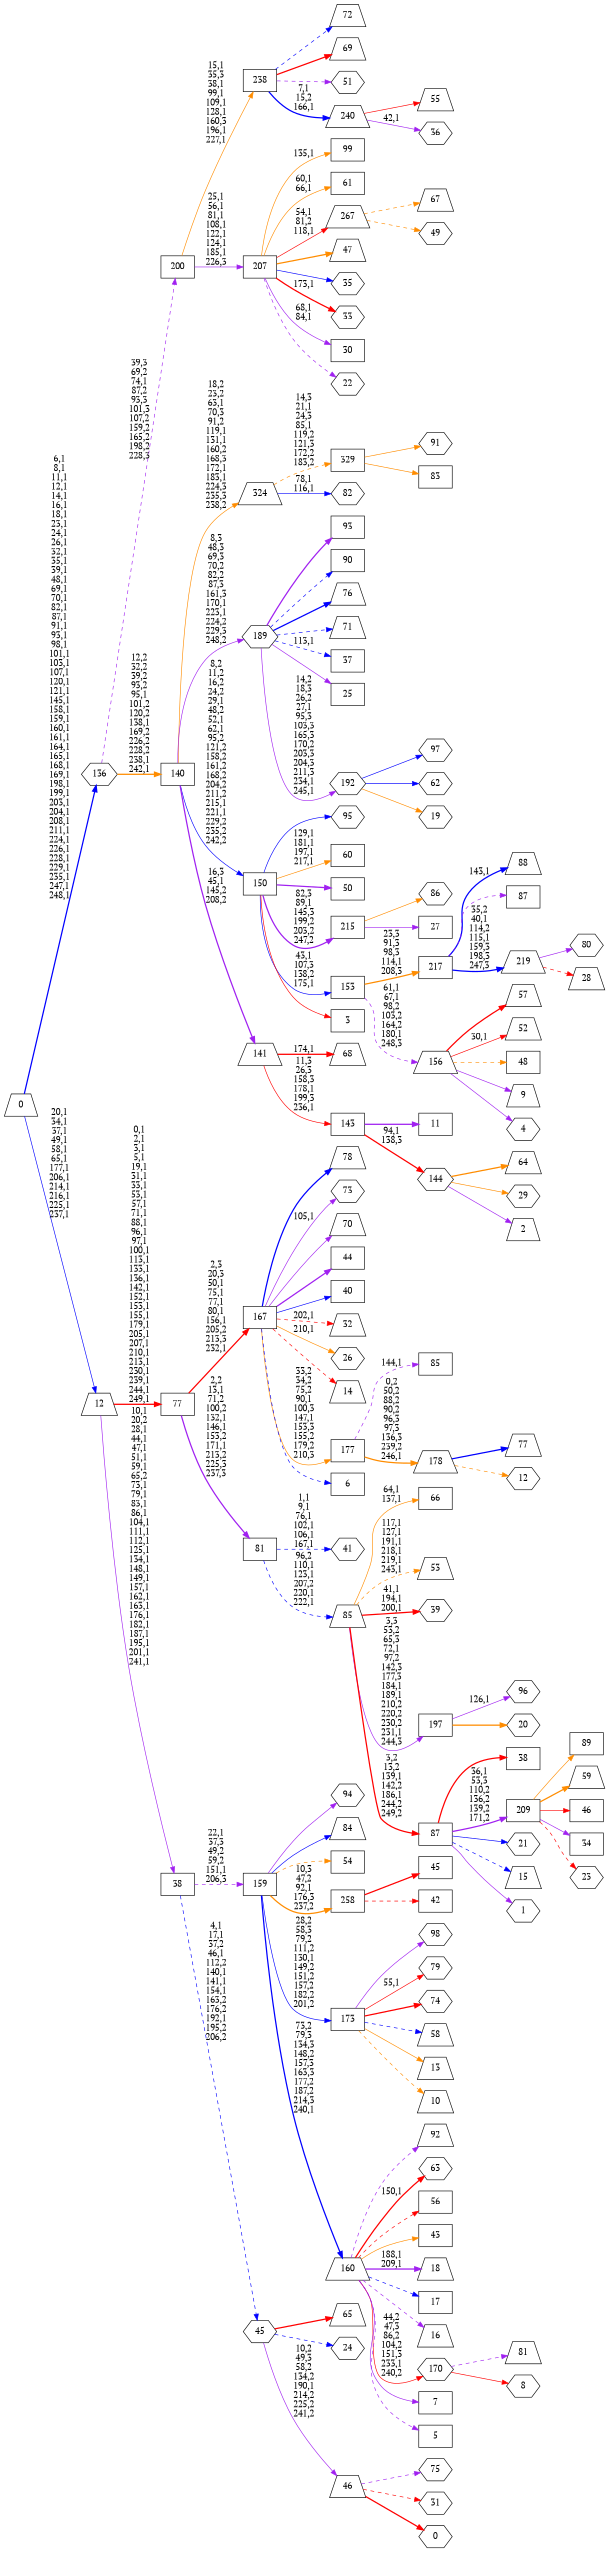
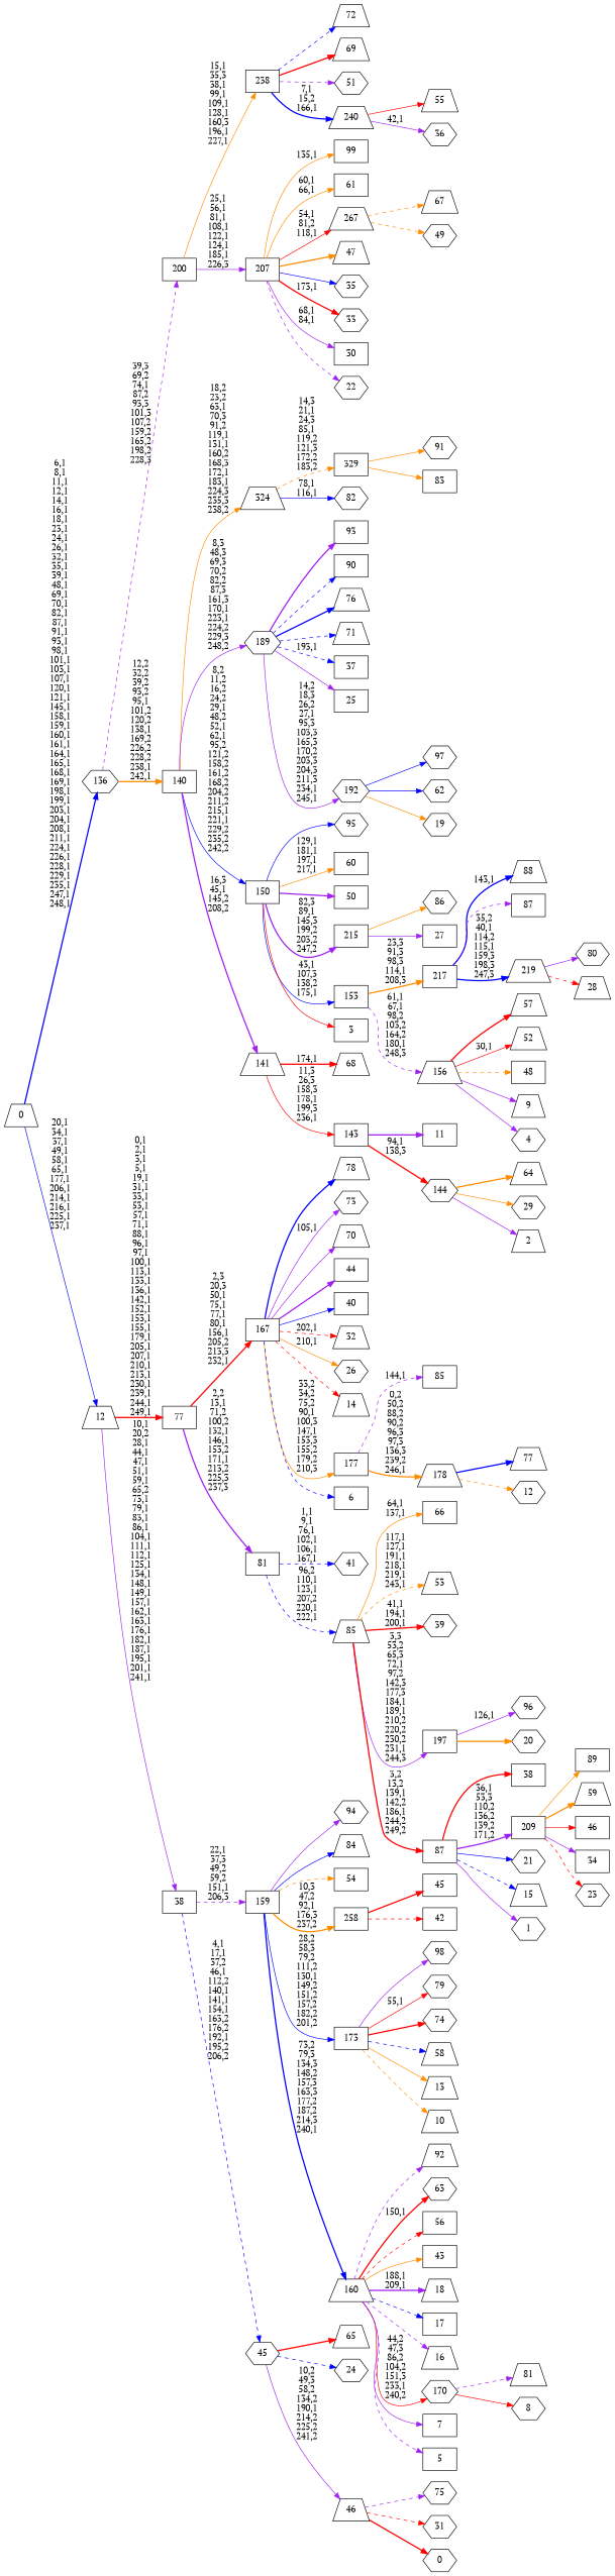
  digraph {
    fontname="PT Serif"
    rankdir=LR
    node [fontname="PT Serif" shape=box]
    edge [color=purple fontname="PT Serif" style=solid]
    n1 [label=99]
    n2 [label=98 shape=hexagon]
    n3 [label=97 shape=hexagon]
    n4 [label=96 shape=hexagon]
    n5 [label=95 shape=hexagon]
    n6 [label=94 shape=hexagon]
    n7 [label=93]
    n8 [label=92 shape=trapezium]
    n9 [label=91 shape=hexagon]
    n10 [label=90]
    n11 [label=89]
    n12 [label=88 shape=trapezium]
    n13 [label=87]
    n14 [label=86 shape=hexagon]
    n15 [label=85]
    n16 [label=84 shape=trapezium]
    n17 [label=83]
    329
    n19 [label=82 shape=hexagon]
    324 [shape=trapezium]
    n21 [label=81 shape=trapezium]
    n22 [label=80 shape=hexagon]
    n23 [label=79 shape=hexagon]
    n24 [label=78 shape=trapezium]
    n25 [label=77 shape=trapezium]
    n26 [label=76 shape=trapezium]
    n27 [label=75 shape=hexagon]
    n28 [label=74 shape=hexagon]
    n29 [label=73 shape=hexagon]
    n30 [label=72 shape=trapezium]
    n31 [label=71 shape=trapezium]
    n32 [label=70 shape=trapezium]
    n33 [label=69 shape=trapezium]
    n34 [label=68 shape=trapezium]
    n35 [label=67 shape=trapezium]
    n36 [label=66]
    n37 [label=65 shape=trapezium]
    n38 [label=64 shape=trapezium]
    n39 [label=63 shape=hexagon]
    n40 [label=62 shape=hexagon]
    n41 [label=61]
    n42 [label=60]
    n43 [label=59 shape=trapezium]
    n44 [label=58 shape=trapezium]
    n45 [label=57 shape=trapezium]
    n46 [label=56]
    n47 [label=55 shape=trapezium]
    n48 [label=54]
    n49 [label=53 shape=trapezium]
    n50 [label=52 shape=trapezium]
    n51 [label=51 shape=hexagon]
    n52 [label=50]
    n53 [label=49 shape=hexagon]
    267 [shape=trapezium]
    n55 [label=48]
    n56 [label=47 shape=trapezium]
    n57 [label=46]
    n58 [label=45]
    n59 [label=44]
    n60 [label=43]
    n61 [label=42]
    258
    n63 [label=41 shape=hexagon]
    n64 [label=40]
    n65 [label=39 shape=hexagon]
    n66 [label=38]
    n67 [label=37]
    n68 [label=36 shape=hexagon]
    240 [shape=trapezium]
    238
    n71 [label=35 shape=hexagon]
    n72 [label=34]
    n73 [label=33 shape=hexagon]
    n74 [label=32 shape=trapezium]
    n75 [label=31 shape=hexagon]
    n76 [label=30]
    n77 [label=29 shape=hexagon]
    n78 [label=28 shape=trapezium]
    219 [shape=trapezium]
    217
    n81 [label=27]
    215
    n83 [label=26 shape=hexagon]
    n84 [label=25]
    n85 [label=24 shape=hexagon]
    n86 [label=23 shape=hexagon]
    209
    n88 [label=22 shape=hexagon]
    207
    200
    n91 [label=21 shape=hexagon]
    n92 [label=20 shape=hexagon]
    197
    n94 [label=19 shape=hexagon]
    192 [shape=hexagon]
    189 [shape=hexagon]
    n97 [label=18 shape=trapezium]
    n98 [label=17]
    n99 [label=16 shape=trapezium]
    n100 [label=15 shape=trapezium]
    n101 [label=14 shape=trapezium]
    n102 [label=13 shape=trapezium]
    n103 [label=12 shape=hexagon]
    178 [shape=trapezium]
    177
    n106 [label=11]
    n107 [label=10 shape=trapezium]
    173
    n109 [label=9 shape=trapezium]
    n110 [label=8 shape=hexagon]
    170 [shape=hexagon]
    n112 [label=7]
    n113 [label=6]
    167
    n115 [label=5]
    160 [shape=trapezium]
    159
    n118 [label=4 shape=hexagon]
    156 [shape=trapezium]
    153
    n121 [label=3]
    150
    n123 [label=2 shape=trapezium]
    144 [shape=hexagon]
    143
    141 [shape=trapezium]
    140
    136 [shape=hexagon]
    n129 [label=1 shape=hexagon]
    87
    85 [shape=trapezium]
    81
    77
    n134 [label=0 shape=hexagon]
    46 [shape=trapezium]
    45 [shape=hexagon]
    38
    12 [shape=trapezium]
    0 [shape=trapezium]
    329 -> n9 [color=darkorange]
    329 -> n17 [color=darkorange]
    324 -> 329 [color=darkorange label="14,3\n21,1\n24,3\n85,1\n119,2\n121,3\n172,2\n183,2" style=dashed]
    324 -> n19 [color=blue label="78,1\n116,1"]
    267 -> n35 [color=darkorange style=dashed]
    267 -> n53 [color=darkorange style=dashed]
    258 -> n58 [color=red style=bold]
    258 -> n61 [color=red style=dashed]
    240 -> n47 [color=red]
    240 -> n68 [label="42,1"]
    238 -> n30 [color=blue style=dashed]
    238 -> n33 [color=red style=bold]
    238 -> n51 [style=dashed]
    238 -> 240 [color=blue label="7,1\n15,2\n166,1" style=bold]
    219 -> n22
    219 -> n78 [color=red style=dashed]
    217 -> n12 [color=blue label="143,1" style=bold]
    217 -> n13 [style=dashed]
    217 -> 219 [color=blue label="35,2\n40,1\n114,2\n115,1\n159,3\n198,3\n247,3" style=bold]
    215 -> n14 [color=darkorange]
    215 -> n81
    209 -> n11 [color=darkorange]
    209 -> n43 [color=darkorange style=bold]
    209 -> n57 [color=red]
    209 -> n72
    209 -> n86 [color=red style=dashed]
    207 -> n1 [color=darkorange label="135,1"]
    207 -> n41 [color=darkorange label="60,1\n66,1"]
    207 -> 267 [color=red label="54,1\n81,2\n118,1"]
    207 -> n56 [color=darkorange style=bold]
    207 -> n71 [color=blue]
    207 -> n73 [color=red label="173,1" style=bold]
    207 -> n76 [label="68,1\n84,1"]
    207 -> n88 [style=dashed]
    200 -> 238 [color=darkorange label="15,1\n35,3\n38,1\n99,1\n109,1\n128,1\n160,3\n196,1\n227,1"]
    200 -> 207 [label="25,1\n56,1\n81,1\n108,1\n122,1\n124,1\n185,1\n226,3"]
    197 -> n4 [label="126,1"]
    197 -> n92 [color=darkorange style=bold]
    192 -> n3 [color=blue]
    192 -> n40 [color=blue]
    192 -> n94 [color=darkorange]
    189 -> n7 [style=bold]
    189 -> n10 [color=blue style=dashed]
    189 -> n26 [color=blue style=bold]
    189 -> n31 [color=blue style=dashed]
-   189 -> n67 [color=blue label="113,1" style=dashed]
+   189 -> n67 [color=blue label="193,1" style=dashed]
    189 -> n84
    189 -> 192 [label="14,2\n18,3\n26,2\n27,1\n95,3\n103,3\n165,3\n170,2\n203,3\n204,3\n211,3\n234,1\n245,1"]
    178 -> n25 [color=blue style=bold]
    178 -> n103 [color=darkorange style=dashed]
    177 -> n15 [label="144,1" style=dashed]
    177 -> 178 [color=darkorange label="0,2\n50,2\n88,2\n90,2\n96,3\n97,3\n136,3\n239,2\n246,1" style=bold]
    173 -> n2
    173 -> n23 [color=red label="55,1"]
    173 -> n28 [color=red style=bold]
    173 -> n44 [color=blue style=dashed]
    173 -> n102 [color=darkorange]
    173 -> n107 [color=darkorange style=dashed]
    170 -> n21 [style=dashed]
    170 -> n110 [color=red]
    167 -> n24 [color=blue style=bold]
    167 -> n29 [label="105,1"]
    167 -> n32
    167 -> n59 [style=bold]
    167 -> n64 [color=blue]
    167 -> n74 [color=red label="202,1" style=dashed]
    167 -> n83 [color=darkorange label="210,1"]
    167 -> n101 [color=red style=dashed]
    167 -> 177 [color=darkorange label="33,2\n34,2\n75,2\n90,1\n100,3\n147,1\n153,3\n155,2\n179,2\n210,3"]
    167 -> n113 [color=blue style=dashed]
    160 -> n8 [style=dashed]
    160 -> n39 [color=red label="150,1" style=bold]
    160 -> n46 [color=red style=dashed]
    160 -> n60 [color=darkorange]
    160 -> n97 [label="188,1\n209,1" style=bold]
    160 -> n98 [color=blue style=dashed]
    160 -> n99 [style=dashed]
    160 -> 170 [color=red label="44,2\n47,3\n86,2\n104,2\n151,3\n233,1\n240,2"]
    160 -> n112
    160 -> n115 [style=dashed]
    159 -> n6
    159 -> n16 [color=blue]
    159 -> n48 [color=darkorange style=dashed]
    159 -> 258 [color=darkorange label="10,3\n47,2\n92,1\n176,3\n237,2" style=bold]
    159 -> 173 [color=blue label="28,2\n58,3\n79,2\n111,2\n130,1\n149,2\n151,2\n157,2\n182,2\n201,2"]
    159 -> 160 [color=blue label="73,2\n79,3\n134,3\n148,2\n157,3\n163,3\n177,2\n187,2\n214,3\n240,1" style=bold]
    156 -> n45 [color=red style=bold]
    156 -> n50 [color=red label="30,1"]
    156 -> n55 [color=darkorange style=dashed]
    156 -> n109
    156 -> n118
    153 -> 217 [color=darkorange label="23,3\n91,3\n98,3\n114,1\n208,3" style=bold]
    153 -> 156 [label="61,1\n67,1\n98,2\n103,2\n164,2\n180,1\n248,3" style=dashed]
    150 -> n5 [color=blue]
    150 -> n42 [color=darkorange label="129,1\n181,1\n197,1\n217,1"]
    150 -> n52 [style=bold]
    150 -> 215 [label="82,3\n89,1\n145,3\n199,2\n203,2\n247,2" style=bold]
    150 -> 153 [color=blue label="43,1\n107,3\n138,2\n175,1"]
    150 -> n121 [color=red]
    144 -> n38 [color=darkorange style=bold]
    144 -> n77 [color=darkorange]
    144 -> n123
    143 -> n106 [style=bold]
    143 -> 144 [color=red label="94,1\n138,3" style=bold]
    141 -> n34 [color=red label="174,1" style=bold]
    141 -> 143 [color=red label="11,3\n26,3\n158,3\n178,1\n199,3\n236,1"]
    140 -> 324 [color=darkorange label="18,2\n23,2\n63,1\n70,3\n91,2\n119,1\n131,1\n160,2\n168,3\n172,1\n183,1\n224,3\n235,3\n238,2"]
    140 -> 189 [label="8,3\n48,3\n69,3\n70,2\n82,2\n87,3\n161,3\n170,1\n223,1\n224,2\n229,3\n248,2"]
    140 -> 150 [color=blue label="8,2\n11,2\n16,2\n24,2\n29,1\n48,2\n52,1\n62,1\n95,2\n121,2\n158,2\n161,2\n168,2\n204,2\n211,2\n215,1\n221,1\n229,2\n235,2\n242,2"]
    140 -> 141 [label="16,3\n45,1\n145,2\n208,2" style=bold]
    136 -> 200 [label="39,3\n69,2\n74,1\n87,2\n93,3\n101,3\n107,2\n159,2\n165,2\n198,2\n228,3" style=dashed]
    136 -> 140 [color=darkorange label="12,2\n32,2\n39,2\n93,2\n95,1\n101,2\n120,2\n138,1\n169,2\n226,2\n228,2\n238,1\n242,1" style=bold]
    87 -> n66 [color=red style=bold]
    87 -> 209 [label="36,1\n53,3\n110,2\n136,2\n139,2\n171,2" style=bold]
    87 -> n91 [color=blue]
    87 -> n100 [color=blue style=dashed]
    87 -> n129
    85 -> n36 [color=darkorange label="64,1\n137,1"]
    85 -> n49 [color=darkorange label="117,1\n127,1\n191,1\n218,1\n219,1\n243,1" style=dashed]
    85 -> n65 [color=red label="41,1\n194,1\n200,1" style=bold]
    85 -> 197 [label="3,3\n53,2\n65,3\n72,1\n97,2\n142,3\n177,3\n184,1\n189,1\n210,2\n220,2\n230,2\n231,1\n244,3"]
    85 -> 87 [color=red label="3,2\n13,2\n139,1\n142,2\n186,1\n244,2\n249,2" style=bold]
    81 -> n63 [color=blue label="1,1\n9,1\n76,1\n102,1\n106,1\n167,1" style=dashed]
    81 -> 85 [color=blue label="96,2\n110,1\n123,1\n207,2\n220,1\n222,1" style=dashed]
    77 -> 167 [color=red label="2,3\n20,3\n50,1\n75,1\n77,1\n80,1\n156,1\n205,2\n213,3\n232,1" style=bold]
    77 -> 81 [label="2,2\n13,1\n71,2\n100,2\n132,1\n146,1\n153,2\n171,1\n213,2\n225,3\n237,3" style=bold]
    46 -> n27 [style=dashed]
    46 -> n75 [color=red style=dashed]
    46 -> n134 [color=red style=bold]
    45 -> n37 [color=red style=bold]
    45 -> n85 [color=blue style=dashed]
    45 -> 46 [label="10,2\n49,3\n58,2\n134,2\n190,1\n214,2\n225,2\n241,2"]
    38 -> 159 [label="22,1\n37,3\n49,2\n59,2\n151,1\n206,3" style=dashed]
    38 -> 45 [color=blue label="4,1\n17,1\n37,2\n46,1\n112,2\n140,1\n141,1\n154,1\n163,2\n176,2\n192,1\n195,2\n206,2" style=dashed]
    12 -> 77 [color=red label="0,1\n2,1\n3,1\n5,1\n19,1\n31,1\n33,1\n53,1\n57,1\n71,1\n88,1\n96,1\n97,1\n100,1\n113,1\n133,1\n136,1\n142,1\n152,1\n153,1\n155,1\n179,1\n205,1\n207,1\n210,1\n213,1\n230,1\n239,1\n244,1\n249,1" style=bold]
    12 -> 38 [label="10,1\n20,2\n28,1\n44,1\n47,1\n51,1\n59,1\n65,2\n73,1\n79,1\n83,1\n86,1\n104,1\n111,1\n112,1\n125,1\n134,1\n148,1\n149,1\n157,1\n162,1\n163,1\n176,1\n182,1\n187,1\n195,1\n201,1\n241,1"]
    0 -> 136 [color=blue label="6,1\n8,1\n11,1\n12,1\n14,1\n16,1\n18,1\n23,1\n24,1\n26,1\n32,1\n35,1\n39,1\n48,1\n69,1\n70,1\n82,1\n87,1\n91,1\n93,1\n98,1\n101,1\n103,1\n107,1\n120,1\n121,1\n145,1\n158,1\n159,1\n160,1\n161,1\n164,1\n165,1\n168,1\n169,1\n198,1\n199,1\n203,1\n204,1\n208,1\n211,1\n224,1\n226,1\n228,1\n229,1\n235,1\n247,1\n248,1" style=bold]
    0 -> 12 [color=blue label="20,1\n34,1\n37,1\n49,1\n58,1\n65,1\n177,1\n206,1\n214,1\n216,1\n225,1\n237,1"]
  }
